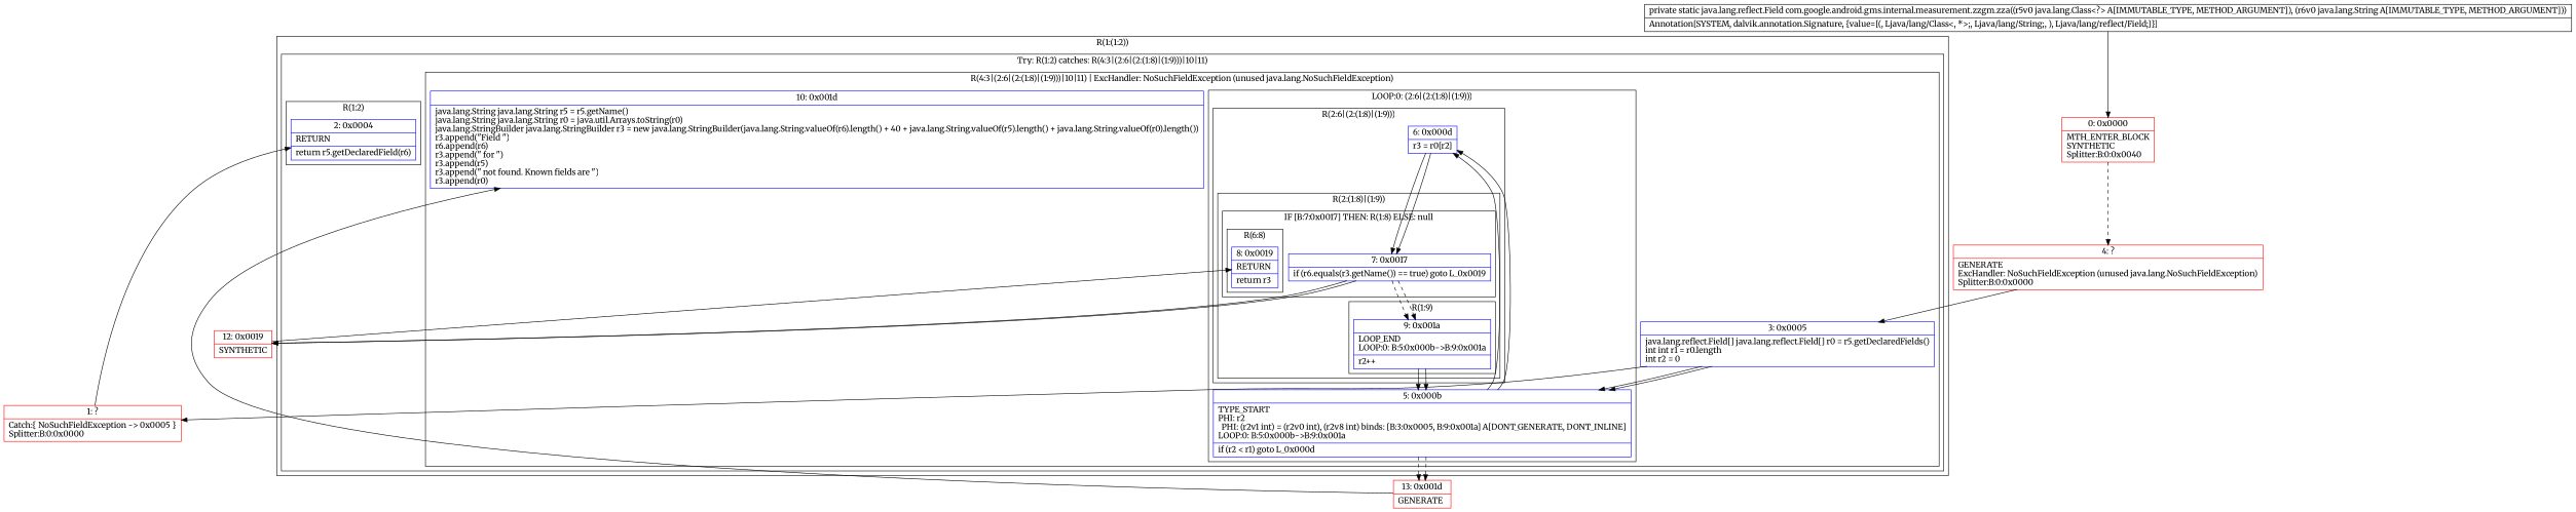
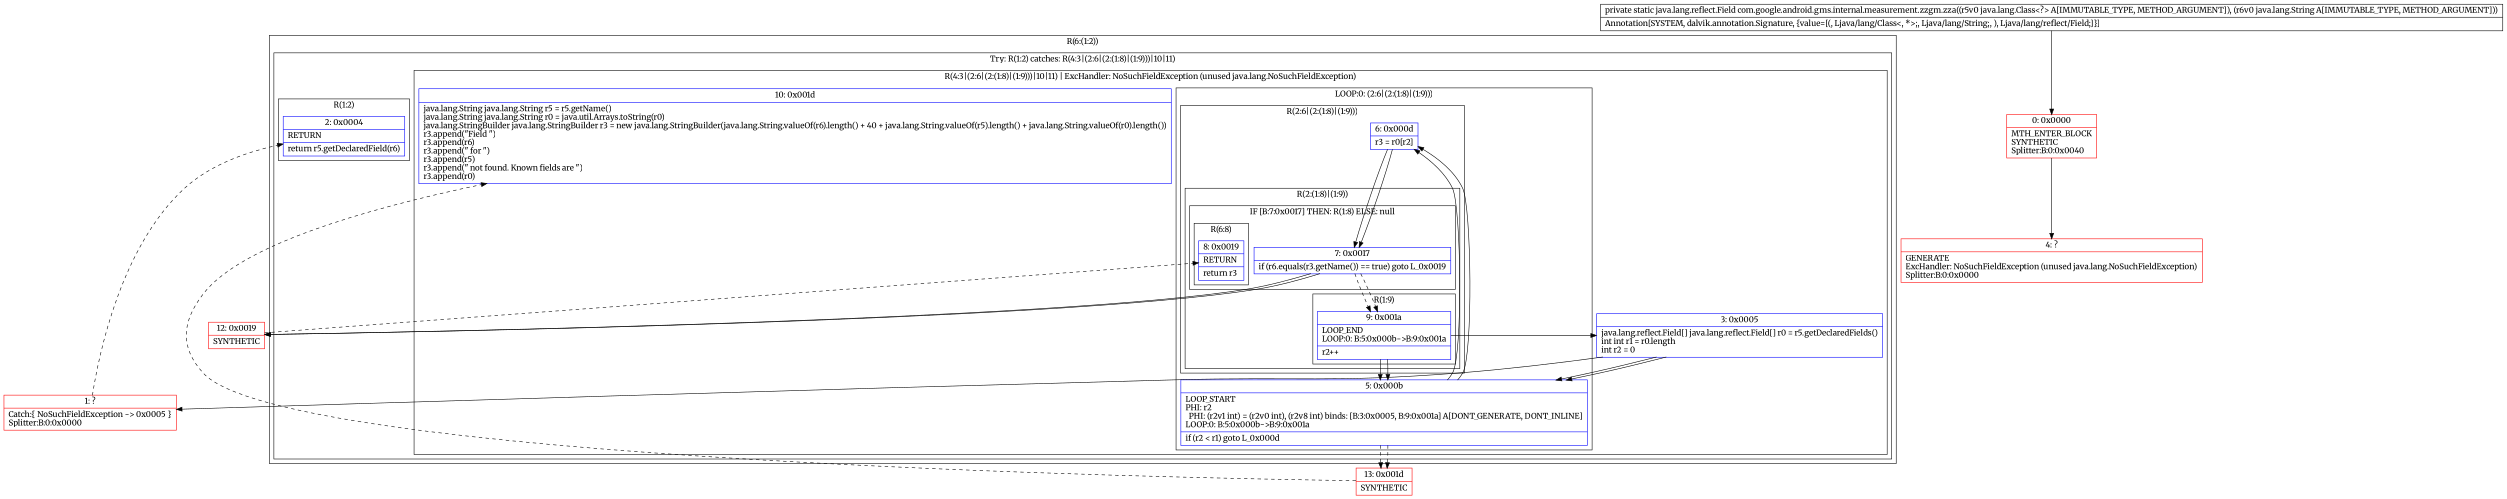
  digraph {
    fontname=Merriweather
    node [color=blue fontname=Merriweather shape=record]
    edge [fontname=Merriweather]
    n1 [label="{2\:\ 0x0004|RETURN\l|return r5.getDeclaredField(r6)\l}"]
    n2 [label="{8\:\ 0x0019|RETURN\l|return r3\l}"]
    n3 [label="{7\:\ 0x0017|if (r6.equals(r3.getName()) == true) goto L_0x0019\l}"]
    n4 [label="{9\:\ 0x001a|LOOP_END\lLOOP:0: B:5:0x000b\-\>B:9:0x001a\l|r2++\l}"]
    n5 [label="{6\:\ 0x000d|r3 = r0[r2]\l}"]
-   n6 [label="{5\:\ 0x000b|TYPE_START\lPHI: r2 \l  PHI: (r2v1 int) = (r2v0 int), (r2v8 int) binds: [B:3:0x0005, B:9:0x001a] A[DONT_GENERATE, DONT_INLINE]\lLOOP:0: B:5:0x000b\-\>B:9:0x001a\l|if (r2 \< r1) goto L_0x000d\l}"]
+   n6 [label="{5\:\ 0x000b|LOOP_START\lPHI: r2 \l  PHI: (r2v1 int) = (r2v0 int), (r2v8 int) binds: [B:3:0x0005, B:9:0x001a] A[DONT_GENERATE, DONT_INLINE]\lLOOP:0: B:5:0x000b\-\>B:9:0x001a\l|if (r2 \< r1) goto L_0x000d\l}"]
    n7 [label="{3\:\ 0x0005|java.lang.reflect.Field[] java.lang.reflect.Field[] r0 = r5.getDeclaredFields()\lint int r1 = r0.length\lint r2 = 0\l}"]
-   n8 [label="{10\:\ 0x001d|java.lang.String java.lang.String r5 = r5.getName()\ljava.lang.String java.lang.String r0 = java.util.Arrays.toString(r0)\ljava.lang.StringBuilder java.lang.StringBuilder r3 = new java.lang.StringBuilder(java.lang.String.valueOf(r6).length() + 40 + java.lang.String.valueOf(r5).length() + java.lang.String.valueOf(r0).length())\lr3.append(\"Field \")\lr6.append(r6)\lr3.append(\" for \")\lr3.append(r5)\lr3.append(\" not found. Known fields are \")\lr3.append(r0)\l}"]
+   n8 [label="{10\:\ 0x001d|java.lang.String java.lang.String r5 = r5.getName()\ljava.lang.String java.lang.String r0 = java.util.Arrays.toString(r0)\ljava.lang.StringBuilder java.lang.StringBuilder r3 = new java.lang.StringBuilder(java.lang.String.valueOf(r6).length() + 40 + java.lang.String.valueOf(r5).length() + java.lang.String.valueOf(r0).length())\lr3.append(\"Field \")\lr3.append(r6)\lr3.append(\" for \")\lr3.append(r5)\lr3.append(\" not found. Known fields are \")\lr3.append(r0)\l}"]
    n9 [color=red label="{12\:\ 0x0019|SYNTHETIC\l}"]
-   n10 [color=red label="{13\:\ 0x001d|GENERATE\l}"]
+   n10 [color=red label="{13\:\ 0x001d|SYNTHETIC\l}"]
    n11 [color=red label="{1\:\ ?|Catch:\{ NoSuchFieldException \-\> 0x0005 \}\lSplitter:B:0:0x0000\l}"]
    n12 [color=red label="{0\:\ 0x0000|MTH_ENTER_BLOCK\lSYNTHETIC\lSplitter:B:0:0x0040\l}"]
    n13 [color=red label="{4\:\ ?|GENERATE\lExcHandler: NoSuchFieldException (unused java.lang.NoSuchFieldException)\lSplitter:B:0:0x0000\l}"]
    n14 [label="{private static java.lang.reflect.Field com.google.android.gms.internal.measurement.zzgm.zza((r5v0 java.lang.Class\<?\> A[IMMUTABLE_TYPE, METHOD_ARGUMENT]), (r6v0 java.lang.String A[IMMUTABLE_TYPE, METHOD_ARGUMENT]))  | Annotation[SYSTEM, dalvik.annotation.Signature, \{value=[(, Ljava\/lang\/Class\<, *\>;, Ljava\/lang\/String;, ), Ljava\/lang\/reflect\/Field;]\}]\l}" color=""]
    subgraph cluster_1 {
-     label="R(1:(1:2))"
+     label="R(6:(1:2))"
      subgraph cluster_2 {
        label="Try: R(1:2) catches: R(4:3|(2:6|(2:(1:8)|(1:9)))|10|11)"
        subgraph cluster_3 {
          label="R(1:2)"
          n1
        }
        subgraph cluster_4 {
          label="R(4:3|(2:6|(2:(1:8)|(1:9)))|10|11) | ExcHandler: NoSuchFieldException (unused java.lang.NoSuchFieldException)\l"
          n7
          n8
          subgraph cluster_5 {
            label="LOOP:0: (2:6|(2:(1:8)|(1:9)))"
            n6
            subgraph cluster_6 {
              label="R(2:6|(2:(1:8)|(1:9)))"
              n5
              subgraph cluster_7 {
                label="R(2:(1:8)|(1:9))"
                subgraph cluster_8 {
                  label="IF [B:7:0x0017] THEN: R(1:8) ELSE: null"
                  n3
                  subgraph cluster_9 {
                    label="R(6:8)"
                    n2
                  }
                }
                subgraph cluster_10 {
                  label="R(1:9)"
                  n4
                }
              }
            }
          }
        }
      }
    }
    subgraph cluster_11 {
      label="R(4:3|(2:6|(2:(1:8)|(1:9)))|10|11) | ExcHandler: NoSuchFieldException (unused java.lang.NoSuchFieldException)\l"
      subgraph cluster_12 {
        label="LOOP:0: (2:6|(2:(1:8)|(1:9)))"
        subgraph cluster_13 {
          label="R(2:6|(2:(1:8)|(1:9)))"
          subgraph cluster_14 {
            label="R(2:(1:8)|(1:9))"
            subgraph cluster_15 {
              label="IF [B:7:0x0017] THEN: R(1:8) ELSE: null"
              subgraph cluster_16 {
                label="R(1:8)"
              }
            }
            subgraph cluster_17 {
              label="R(1:9)"
            }
          }
        }
      }
    }
    n3 -> n4 [style=dashed]
    n3 -> n4 [style=dashed]
    n3 -> n9
    n3 -> n9
    n4 -> n6
    n4 -> n6
    n5 -> n3
    n5 -> n3
    n6 -> n5
    n6 -> n5
    n6 -> n10 [style=dashed]
    n6 -> n10 [style=dashed]
    n7 -> n6
    n7 -> n6
    n7 -> n11
-   n9 -> n2
-   n10 -> n8
-   n11 -> n1
-   n12 -> n13 [style=dashed]
-   n13 -> n7
+   n9 -> n2 [style=dashed]
+   n10 -> n8 [style=dashed]
+   n11 -> n1 [style=dashed]
+   n12 -> n13
+   n4 -> n7
    n14 -> n12
  }
